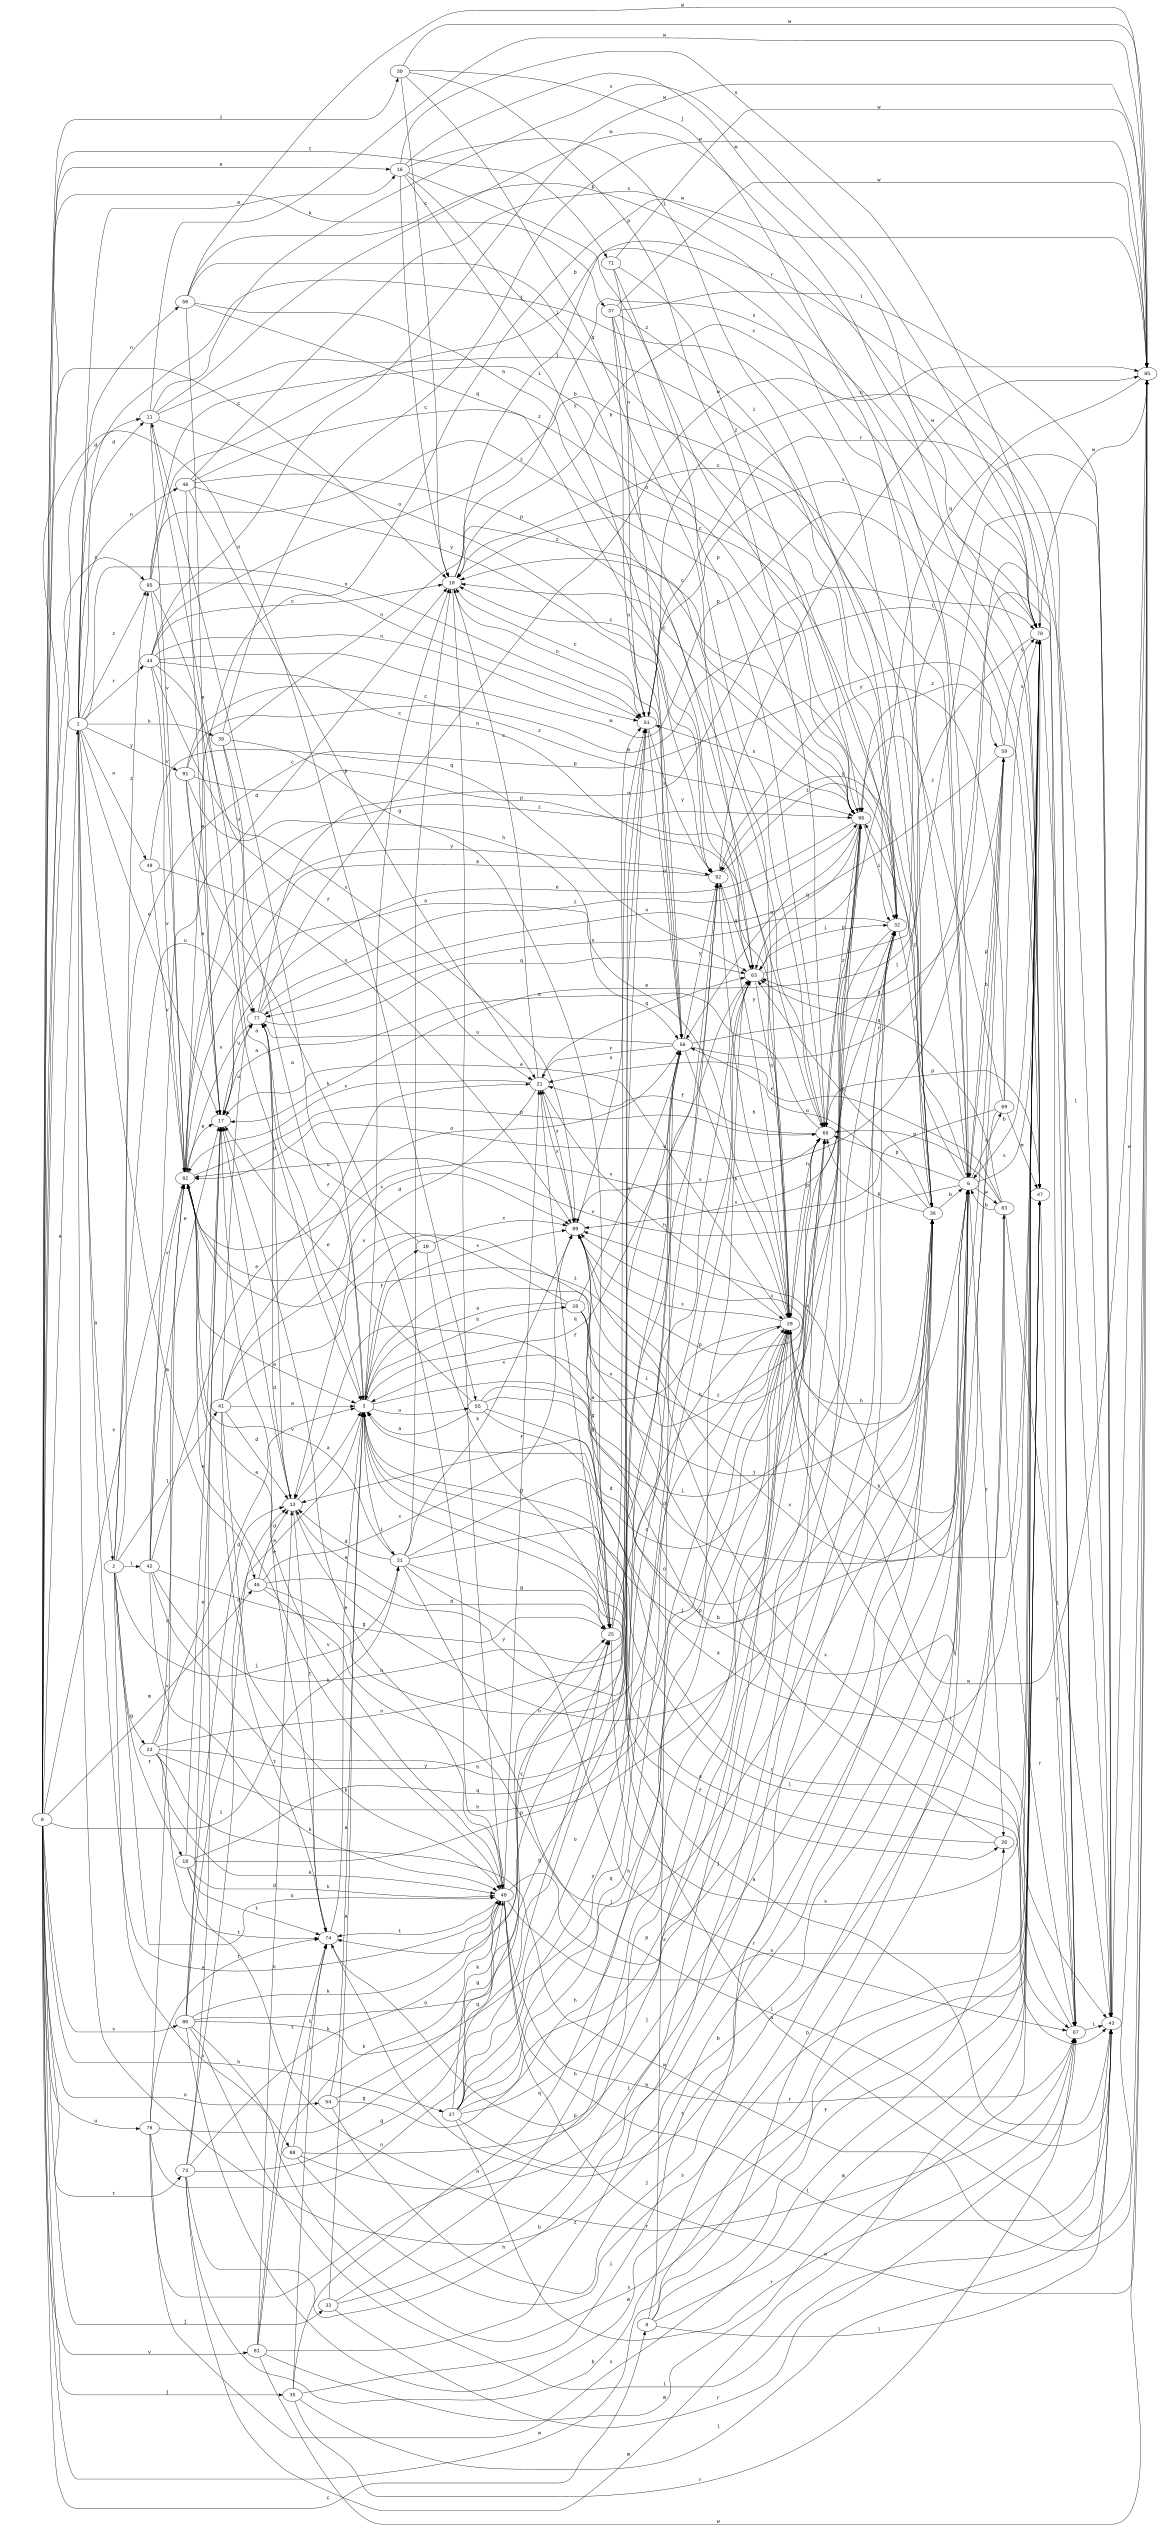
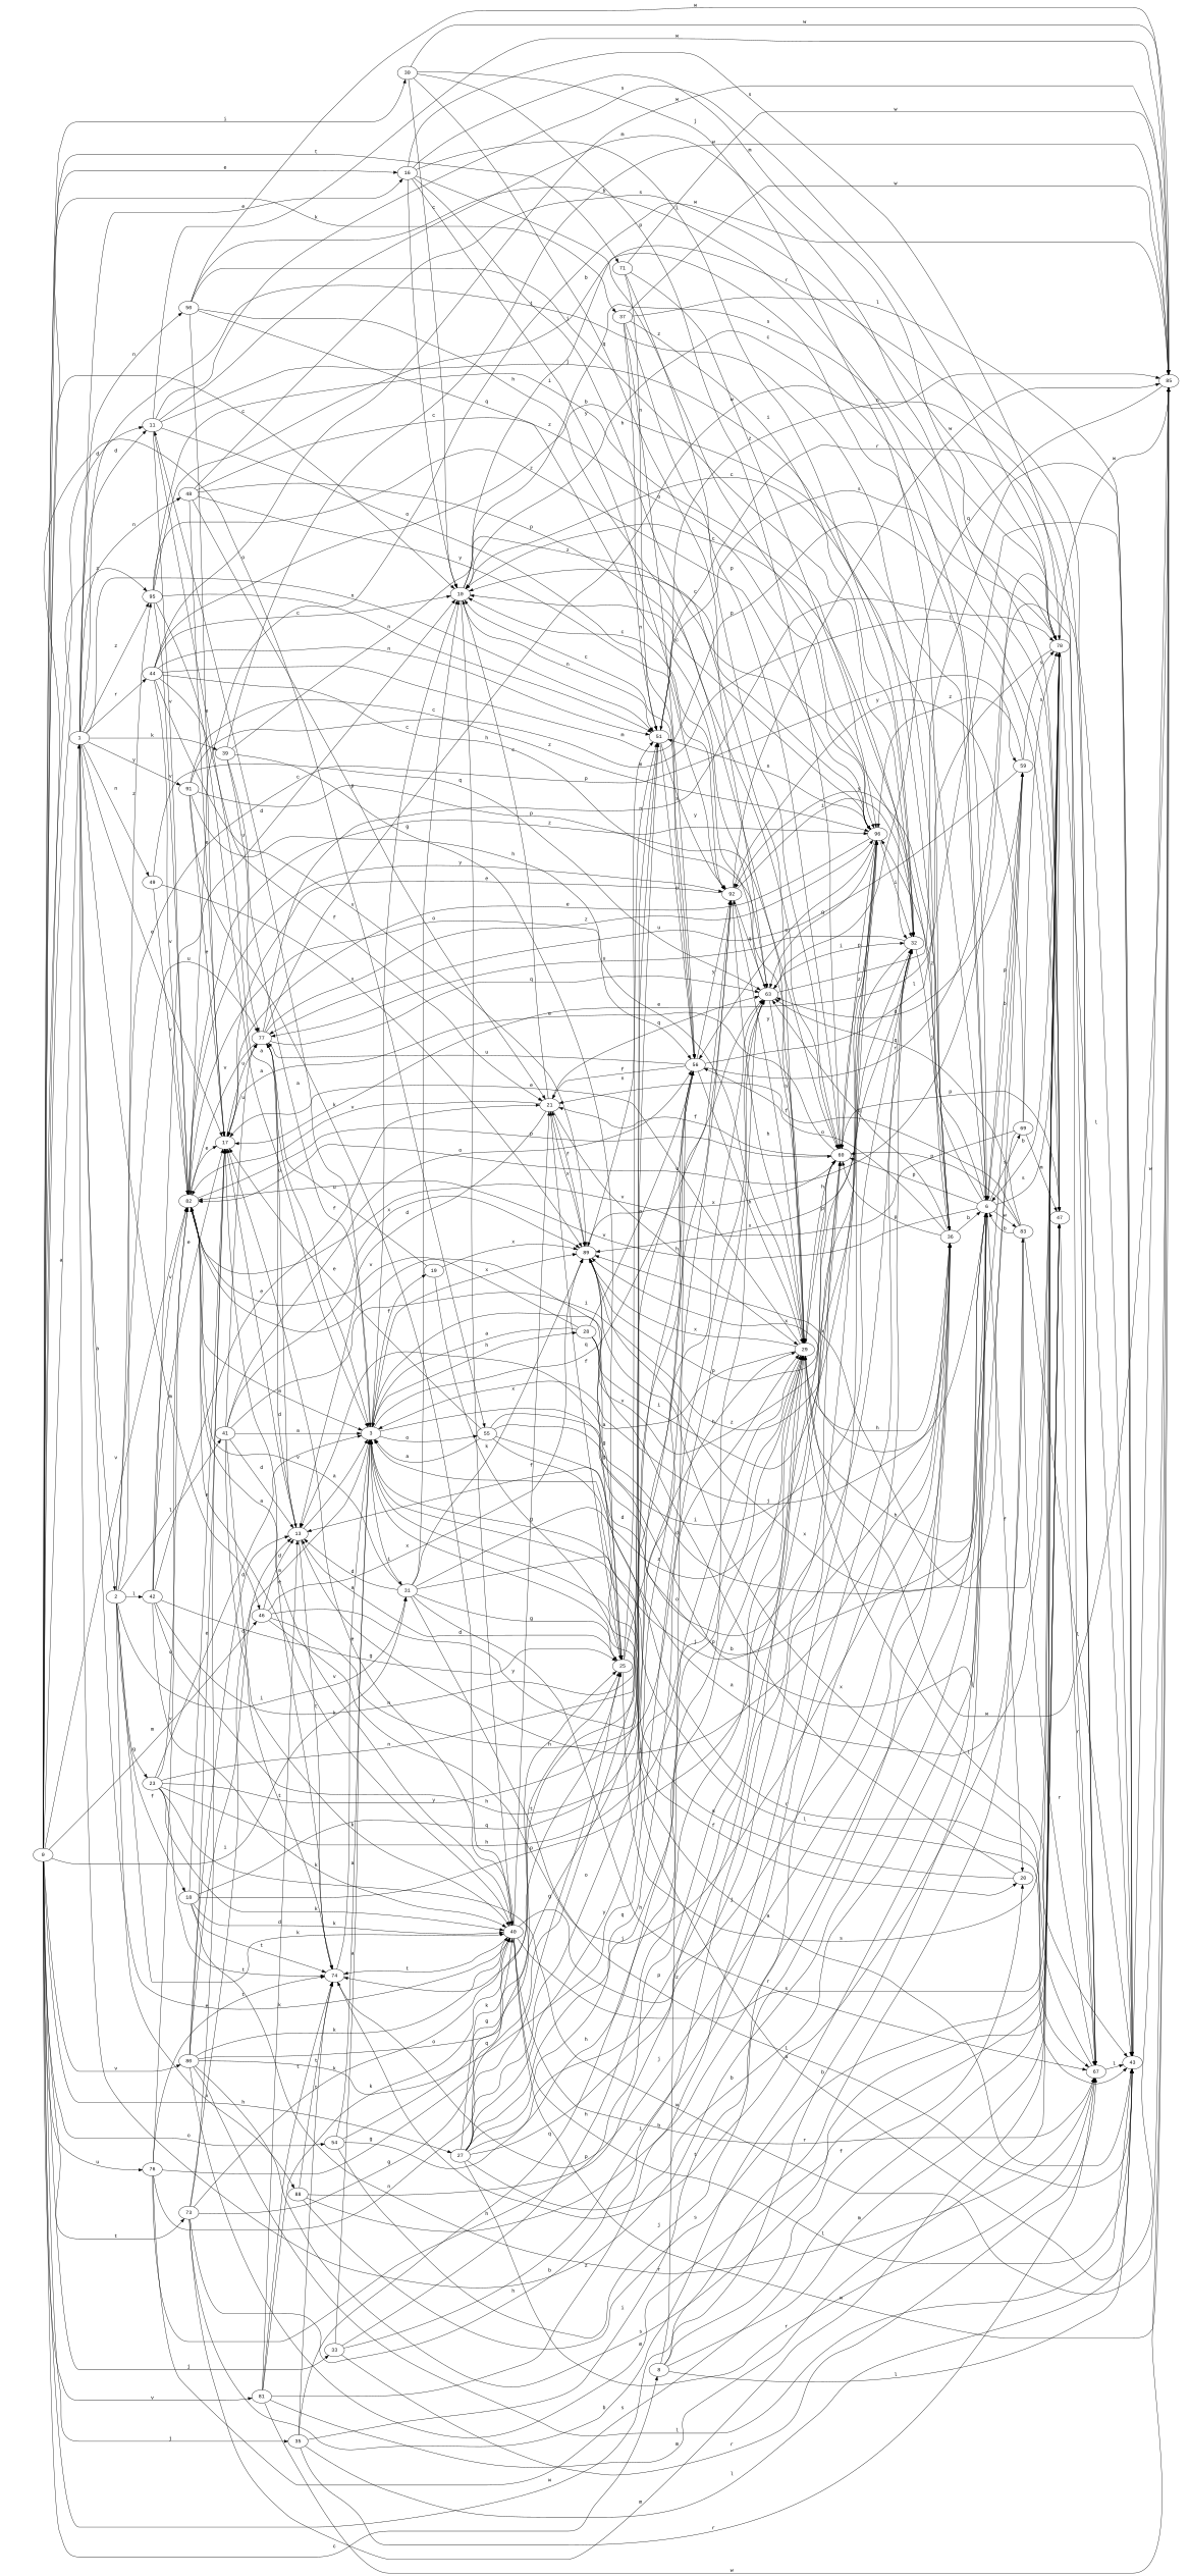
  strict digraph {
    fontname="Liberation Mono"
    rankdir=LR
    node [fontname="Liberation Mono"]
    edge [fontname="Liberation Mono"]
    0
    1
    8
    10
    11
    16
    27
    30
    31
    33
    35
    37
    46
    54
    55
    71
    73
    76
    80
    81
    82
    83
    95
    2
    6
    17
    36
    39
    40
    48
    49
    50
    51
    n34 [label=44]
    91
    20
    43
    47
    56
    70
    67
    3
    85
    32
    29
    92
    96
    63
    60
    25
    89
    13
    74
    21
    18
    23
    41
    42
    59
    77
    88
    69
    19
    28
    0 -> 1 [label=a]
    0 -> 8 [label=c]
    0 -> 10 [label=c]
    0 -> 11 [label=d]
    0 -> 16 [label=e]
    0 -> 27 [label=h]
    0 -> 30 [label=i]
    0 -> 31 [label=i]
    0 -> 33 [label=j]
    0 -> 35 [label=j]
    0 -> 37 [label=k]
    0 -> 46 [label=m]
    0 -> 54 [label=o]
    0 -> 55 [label=o]
    0 -> 71 [label=t]
    0 -> 73 [label=t]
    0 -> 76 [label=u]
    0 -> 80 [label=v]
    0 -> 81 [label=v]
    0 -> 82 [label=v]
    0 -> 83 [label=w]
    0 -> 95 [label=z]
    1 -> 11 [label=d]
    1 -> 16 [label=e]
    1 -> 46 [label=m]
    1 -> 95 [label=z]
    1 -> 2 [label=a]
    1 -> 6 [label=b]
    1 -> 17 [label=e]
    1 -> 36 [label=j]
    1 -> 39 [label=k]
    1 -> 40 [label=k]
    1 -> 48 [label=n]
    1 -> 49 [label=n]
    1 -> 50 [label=n]
    1 -> 51 [label=n]
    1 -> n34 [label=r]
    1 -> 91 [label=y]
    8 -> 6 [label=b]
    8 -> 20 [label=f]
    8 -> 43 [label=l]
    8 -> 47 [label=m]
    8 -> 56 [label=o]
    10 -> 40 [label=k]
    10 -> 51 [label=n]
    10 -> 70 [label=s]
    10 -> 67 [label=r]
    11 -> 82 [label=v]
    11 -> 36 [label=j]
    11 -> 47 [label=m]
    11 -> 56 [label=o]
    11 -> 70 [label=s]
    11 -> 3 [label=a]
    11 -> 85 [label=w]
    16 -> 10 [label=c]
    16 -> 47 [label=m]
    16 -> 70 [label=s]
    16 -> 32 [label=i]
    16 -> 29 [label=h]
    16 -> 92 [label=y]
    16 -> 96 [label=z]
    27 -> 6 [label=b]
    27 -> 40 [label=k]
    27 -> 56 [label=o]
    27 -> 67 [label=r]
    27 -> 29 [label=h]
    27 -> 92 [label=y]
    27 -> 96 [label=z]
    27 -> 63 [label=q]
    27 -> 60 [label=p]
    27 -> 25 [label=g]
    30 -> 10 [label=c]
    30 -> 36 [label=j]
    30 -> 85 [label=w]
    30 -> 63 [label=q]
    30 -> 60 [label=p]
    31 -> 10 [label=c]
    31 -> 82 [label=v]
    31 -> 36 [label=j]
    31 -> 43 [label=l]
    31 -> 67 [label=r]
    31 -> 96 [label=z]
    31 -> 25 [label=g]
    31 -> 89 [label=x]
    31 -> 13 [label=d]
    33 -> 67 [label=r]
    33 -> 3 [label=a]
    33 -> 32 [label=i]
    33 -> 29 [label=h]
    35 -> 43 [label=l]
    35 -> 67 [label=r]
    35 -> 32 [label=i]
    35 -> 63 [label=q]
    35 -> 74 [label=t]
    37 -> 51 [label=n]
    37 -> 43 [label=l]
    37 -> 56 [label=o]
    37 -> 85 [label=w]
    37 -> 32 [label=i]
    37 -> 60 [label=p]
    46 -> 36 [label=j]
    46 -> 29 [label=h]
    46 -> 92 [label=y]
    46 -> 89 [label=x]
    46 -> 13 [label=d]
    54 -> 36 [label=j]
    54 -> 3 [label=a]
    54 -> 29 [label=h]
    54 -> 25 [label=g]
    55 -> 6 [label=b]
    55 -> 17 [label=e]
    55 -> 43 [label=l]
    55 -> 67 [label=r]
    55 -> 3 [label=a]
    55 -> 32 [label=i]
    71 -> 51 [label=n]
    71 -> 85 [label=w]
    71 -> 96 [label=z]
    71 -> 60 [label=p]
    73 -> 6 [label=b]
    73 -> 17 [label=e]
    73 -> 40 [label=k]
    73 -> 47 [label=m]
    73 -> 29 [label=h]
    73 -> 25 [label=g]
    73 -> 13 [label=d]
    76 -> 82 [label=v]
    76 -> 51 [label=n]
    76 -> 70 [label=s]
    76 -> 29 [label=h]
    76 -> 25 [label=g]
    76 -> 74 [label=t]
    80 -> 17 [label=e]
    80 -> 40 [label=k]
    80 -> 43 [label=l]
    80 -> 47 [label=m]
    80 -> 56 [label=o]
    80 -> 70 [label=s]
    80 -> 3 [label=a]
    80 -> 63 [label=q]
    80 -> 13 [label=d]
    81 -> 40 [label=k]
    81 -> 47 [label=m]
    81 -> 85 [label=w]
    81 -> 96 [label=z]
    81 -> 13 [label=d]
    81 -> 74 [label=t]
    82 -> 17 [label=e]
    82 -> 40 [label=k]
    82 -> 56 [label=o]
    82 -> 3 [label=a]
    82 -> 85 [label=w]
    82 -> 92 [label=y]
    82 -> 96 [label=z]
    82 -> 60 [label=p]
    83 -> 6 [label=b]
    83 -> 43 [label=l]
    83 -> 67 [label=r]
    83 -> 63 [label=q]
    83 -> 60 [label=p]
    83 -> 74 [label=t]
    83 -> 21 [label=f]
    95 -> 82 [label=v]
    95 -> 6 [label=b]
    95 -> 51 [label=n]
    95 -> 3 [label=a]
    95 -> 32 [label=i]
    95 -> 96 [label=z]
    2 -> 31 [label=i]
    2 -> 95 [label=z]
    2 -> 40 [label=k]
    2 -> 18 [label=f]
    2 -> 23 [label=g]
    2 -> 41 [label=l]
    2 -> 42 [label=l]
    2 -> 59 [label=p]
    2 -> 77 [label=u]
    2 -> 88 [label=x]
    6 -> 10 [label=c]
    6 -> 82 [label=v]
    6 -> 83 [label=w]
    6 -> 20 [label=f]
    6 -> 70 [label=s]
    6 -> 29 [label=h]
    6 -> 92 [label=y]
    6 -> 96 [label=z]
    6 -> 60 [label=p]
    6 -> 89 [label=x]
    6 -> 59 [label=p]
    6 -> 69 [label=s]
    17 -> 77 [label=u]
    36 -> 10 [label=c]
    36 -> 6 [label=b]
    36 -> 56 [label=o]
    36 -> 29 [label=h]
    36 -> 63 [label=q]
    36 -> 60 [label=p]
    39 -> 3 [label=a]
    39 -> 85 [label=w]
    39 -> 96 [label=z]
    39 -> 25 [label=g]
    39 -> 77 [label=u]
    40 -> 82 [label=v]
    40 -> 17 [label=e]
    40 -> 36 [label=j]
    40 -> 43 [label=l]
    40 -> 70 [label=s]
    40 -> 67 [label=r]
    40 -> 85 [label=w]
    40 -> 74 [label=t]
    40 -> 21 [label=f]
    48 -> 17 [label=e]
    48 -> 70 [label=s]
    48 -> 92 [label=y]
    48 -> 96 [label=z]
    48 -> 60 [label=p]
    48 -> 21 [label=p]
    49 -> 82 [label=v]
    49 -> 63 [label=q]
    49 -> 89 [label=x]
    50 -> 6 [label=b]
    50 -> 17 [label=e]
    50 -> 85 [label=w]
    50 -> 32 [label=i]
    50 -> 29 [label=h]
    50 -> 63 [label=q]
    51 -> 56 [label=o]
    51 -> 70 [label=s]
    51 -> 67 [label=r]
    51 -> 92 [label=y]
    n34 -> 10 [label=c]
    n34 -> 82 [label=v]
    n34 -> 6 [label=b]
    n34 -> 51 [label=n]
    n34 -> 47 [label=m]
    n34 -> 85 [label=w]
    n34 -> 29 [label=h]
    n34 -> 89 [label=x]
    n34 -> 21 [label=f]
    91 -> 17 [label=e]
    91 -> 40 [label=k]
    91 -> 47 [label=m]
    91 -> 29 [label=h]
    91 -> 96 [label=z]
    91 -> 60 [label=p]
    20 -> 82 [label=v]
    20 -> 3 [label=a]
    43 -> 82 [label=v]
    43 -> 3 [label=a]
    43 -> 85 [label=w]
    47 -> 67 [label=r]
    47 -> 60 [label=p]
    56 -> 10 [label=c]
    56 -> 43 [label=l]
    56 -> 67 [label=r]
    56 -> 29 [label=h]
    56 -> 92 [label=y]
    56 -> 74 [label=t]
    56 -> 21 [label=f]
    56 -> 77 [label=u]
    70 -> 10 [label=c]
    70 -> 6 [label=b]
    70 -> 17 [label=e]
    70 -> 43 [label=l]
    70 -> 3 [label=a]
    70 -> 85 [label=w]
    70 -> 89 [label=x]
    67 -> 51 [label=n]
    67 -> 43 [label=l]
    67 -> 89 [label=x]
    3 -> 10 [label=c]
    3 -> 11 [label=d]
    3 -> 31 [label=i]
    3 -> 55 [label=o]
    3 -> 20 [label=f]
    3 -> 32 [label=i]
    3 -> 63 [label=q]
    3 -> 89 [label=x]
    3 -> 59 [label=p]
    3 -> 19 [label=f]
    3 -> 28 [label=h]
    85 -> 3 [label=a]
    85 -> 63 [label=q]
    32 -> 10 [label=c]
    32 -> 36 [label=j]
    32 -> 89 [label=x]
    32 -> 13 [label=d]
    32 -> 77 [label=u]
    29 -> 17 [label=e]
    29 -> 43 [label=l]
    29 -> 3 [label=a]
    29 -> 85 [label=w]
    29 -> 92 [label=y]
    29 -> 60 [label=p]
    29 -> 89 [label=x]
    92 -> 17 [label=e]
    92 -> 85 [label=w]
    92 -> 32 [label=i]
    92 -> 29 [label=h]
    92 -> 63 [label=q]
    96 -> 10 [label=c]
    96 -> 17 [label=e]
    96 -> 51 [label=n]
    96 -> 56 [label=o]
    96 -> 32 [label=i]
    96 -> 63 [label=q]
    96 -> 60 [label=p]
    63 -> 10 [label=c]
    63 -> 43 [label=l]
    63 -> 32 [label=i]
    63 -> 29 [label=h]
    60 -> 17 [label=e]
    60 -> 29 [label=h]
    60 -> 96 [label=z]
    60 -> 89 [label=x]
    60 -> 21 [label=f]
    25 -> 51 [label=n]
    25 -> 70 [label=s]
    25 -> 29 [label=h]
    25 -> 13 [label=d]
    25 -> 21 [label=f]
    89 -> 51 [label=n]
    89 -> 60 [label=p]
    89 -> 25 [label=g]
    89 -> 21 [label=f]
    13 -> 17 [label=e]
    13 -> 36 [label=j]
    13 -> 3 [label=a]
    13 -> 74 [label=t]
    13 -> 77 [label=u]
    74 -> 17 [label=e]
    74 -> 36 [label=j]
    74 -> 3 [label=a]
    21 -> 10 [label=c]
    21 -> 82 [label=v]
    21 -> 29 [label=h]
    21 -> 63 [label=q]
    21 -> 89 [label=x]
    21 -> 13 [label=d]
    18 -> 17 [label=e]
    18 -> 40 [label=k]
    18 -> 67 [label=r]
    18 -> 63 [label=q]
    18 -> 60 [label=p]
    18 -> 74 [label=t]
    23 -> 82 [label=v]
    23 -> 40 [label=k]
    23 -> 51 [label=n]
    23 -> 3 [label=a]
    23 -> 85 [label=w]
    23 -> 29 [label=h]
    23 -> 92 [label=y]
    23 -> 74 [label=t]
    41 -> 40 [label=k]
    41 -> 56 [label=o]
    41 -> 3 [label=a]
    41 -> 32 [label=i]
    41 -> 89 [label=x]
    41 -> 13 [label=d]
    41 -> 74 [label=t]
    41 -> 77 [label=u]
    42 -> 10 [label=c]
    42 -> 82 [label=v]
    42 -> 17 [label=e]
    42 -> 40 [label=k]
    42 -> 51 [label=n]
    42 -> 29 [label=h]
    42 -> 25 [label=g]
    42 -> 21 [label=f]
    59 -> 6 [label=b]
    59 -> 70 [label=s]
    59 -> 96 [label=z]
    59 -> 63 [label=q]
    59 -> 13 [label=d]
    59 -> 77 [label=u]
    77 -> 82 [label=v]
    77 -> 70 [label=s]
    77 -> 85 [label=w]
    77 -> 96 [label=z]
    77 -> 63 [label=q]
    77 -> 13 [label=d]
    88 -> 6 [label=b]
    88 -> 70 [label=s]
    88 -> 60 [label=p]
    88 -> 74 [label=t]
    69 -> 82 [label=v]
    69 -> 47 [label=m]
    69 -> 70 [label=s]
    69 -> 92 [label=y]
-   69 -> 96 [label=z]
    69 -> 89 [label=x]
    19 -> 25 [label=g]
    19 -> 89 [label=x]
    19 -> 77 [label=u]
    28 -> 82 [label=v]
    28 -> 36 [label=j]
    28 -> 56 [label=o]
    28 -> 3 [label=a]
    28 -> 96 [label=z]
    28 -> 25 [label=g]
  }
